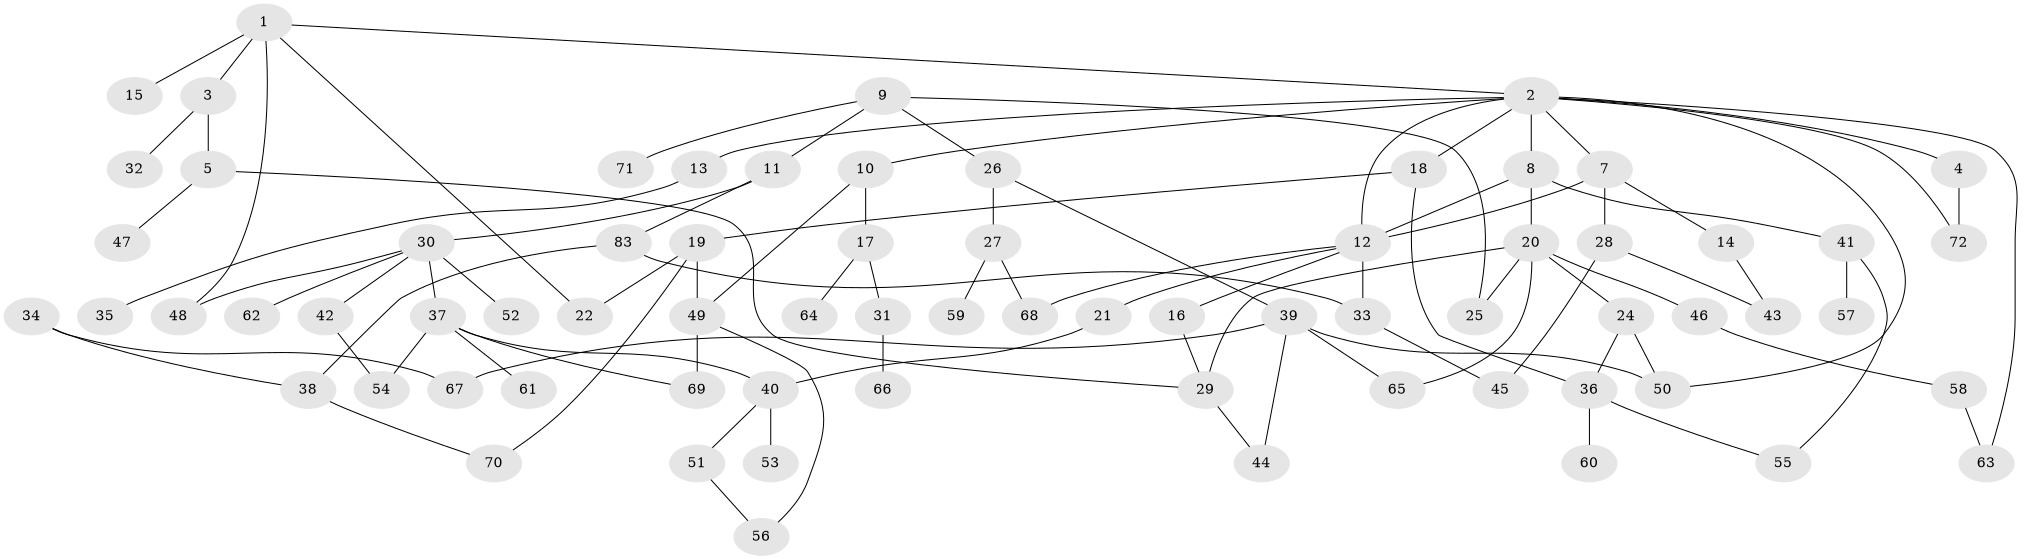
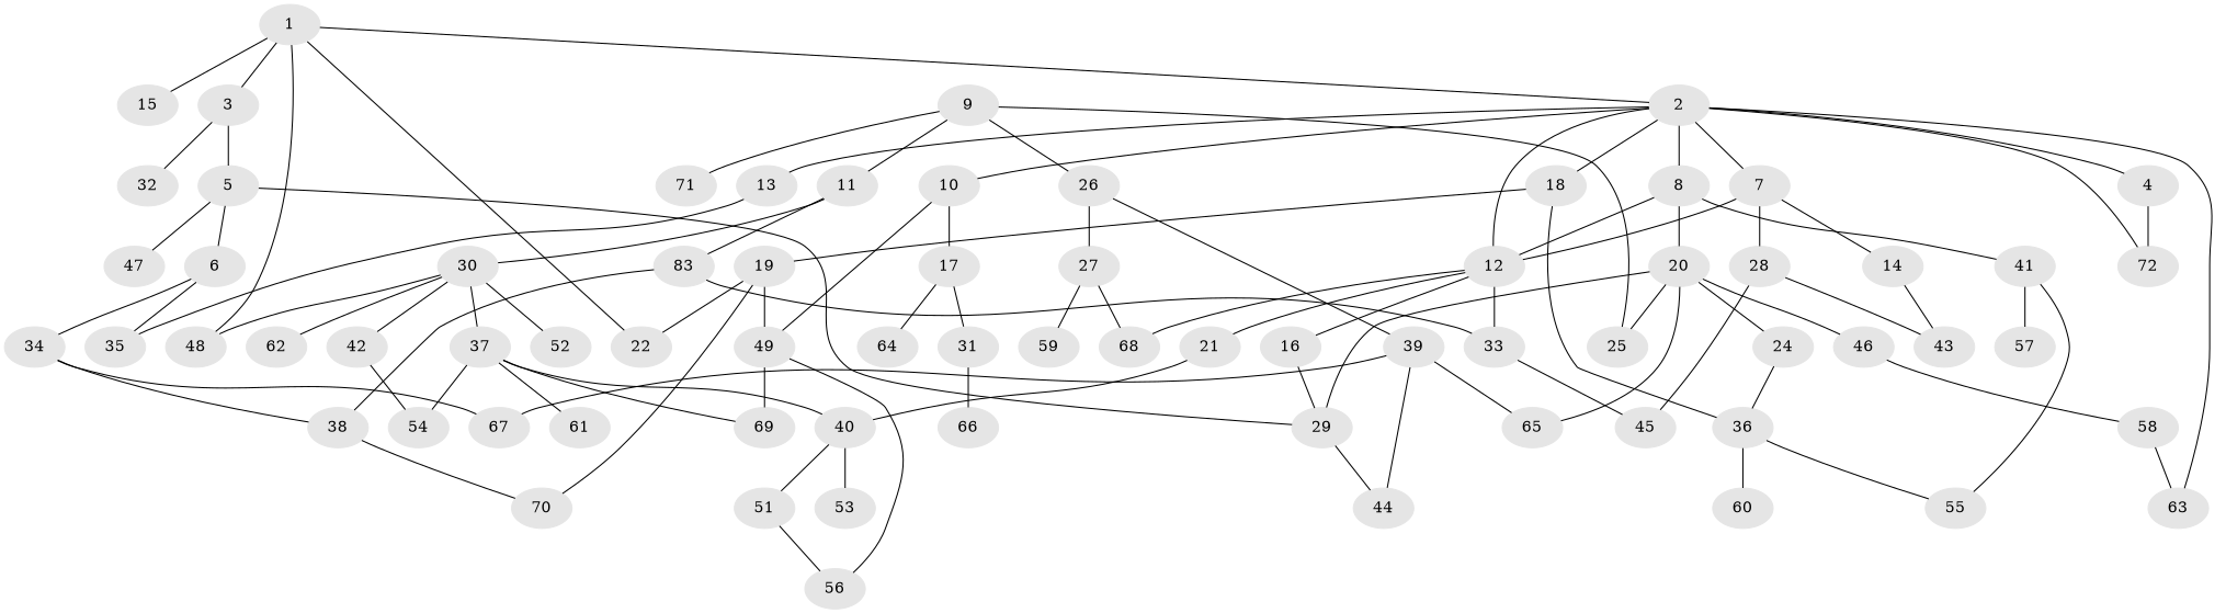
  graph {
    node [color=gray90 style=filled]
    1
    2
    3
    15
    22
    48
    4
    7
    8
    10
    12
    13
    18
-   50
    63
    72
    5
    32
    14
    28
    20
    41
    17
    49
    16
    21
    33
    68
    35
    19
    36
+   6
    29
    47
    9
    11
    25
    26
    71
    34
    44
    38
    67
    43
    45
    24
    46
    65
    55
    57
    n51 [label=83]
    30
    27
    39
    31
    64
    69
    56
    37
    42
    52
    62
    40
    66
    70
    60
    58
    51
    53
    59
    54
    61
    1 -- 2
    1 -- 3
    1 -- 15
    1 -- 22
    1 -- 48
    2 -- 4
    2 -- 7
    2 -- 8
    2 -- 10
    2 -- 12
    2 -- 13
    2 -- 18
-   2 -- 50
    2 -- 63
    2 -- 72
    3 -- 5
    3 -- 32
    4 -- 72
    7 -- 12
    7 -- 14
    7 -- 28
    8 -- 12
    8 -- 20
    8 -- 41
    10 -- 17
    10 -- 49
    12 -- 16
    12 -- 21
    12 -- 33
    12 -- 68
    13 -- 35
    18 -- 19
    18 -- 36
+   5 -- 6
    5 -- 29
    5 -- 47
    14 -- 43
    28 -- 43
    28 -- 45
    20 -- 29
    20 -- 25
    20 -- 24
    20 -- 46
    20 -- 65
    41 -- 55
    41 -- 57
    17 -- 31
    17 -- 64
    49 -- 69
    49 -- 56
    16 -- 29
    21 -- 40
    33 -- 45
    19 -- 22
    19 -- 49
    19 -- 70
    36 -- 55
    36 -- 60
+   6 -- 35
+   6 -- 34
    29 -- 44
    9 -- 11
    9 -- 25
    9 -- 26
    9 -- 71
    11 -- n51
    11 -- 30
    26 -- 27
    26 -- 39
    34 -- 38
    34 -- 67
    38 -- 70
-   24 -- 50
    24 -- 36
    46 -- 58
    n51 -- 33
    n51 -- 38
    30 -- 48
    30 -- 37
    30 -- 42
    30 -- 52
    30 -- 62
    27 -- 68
    27 -- 59
-   39 -- 50
    39 -- 44
    39 -- 67
    39 -- 65
    31 -- 66
    37 -- 69
    37 -- 40
    37 -- 54
    37 -- 61
    42 -- 54
    40 -- 51
    40 -- 53
    58 -- 63
    51 -- 56
  }
